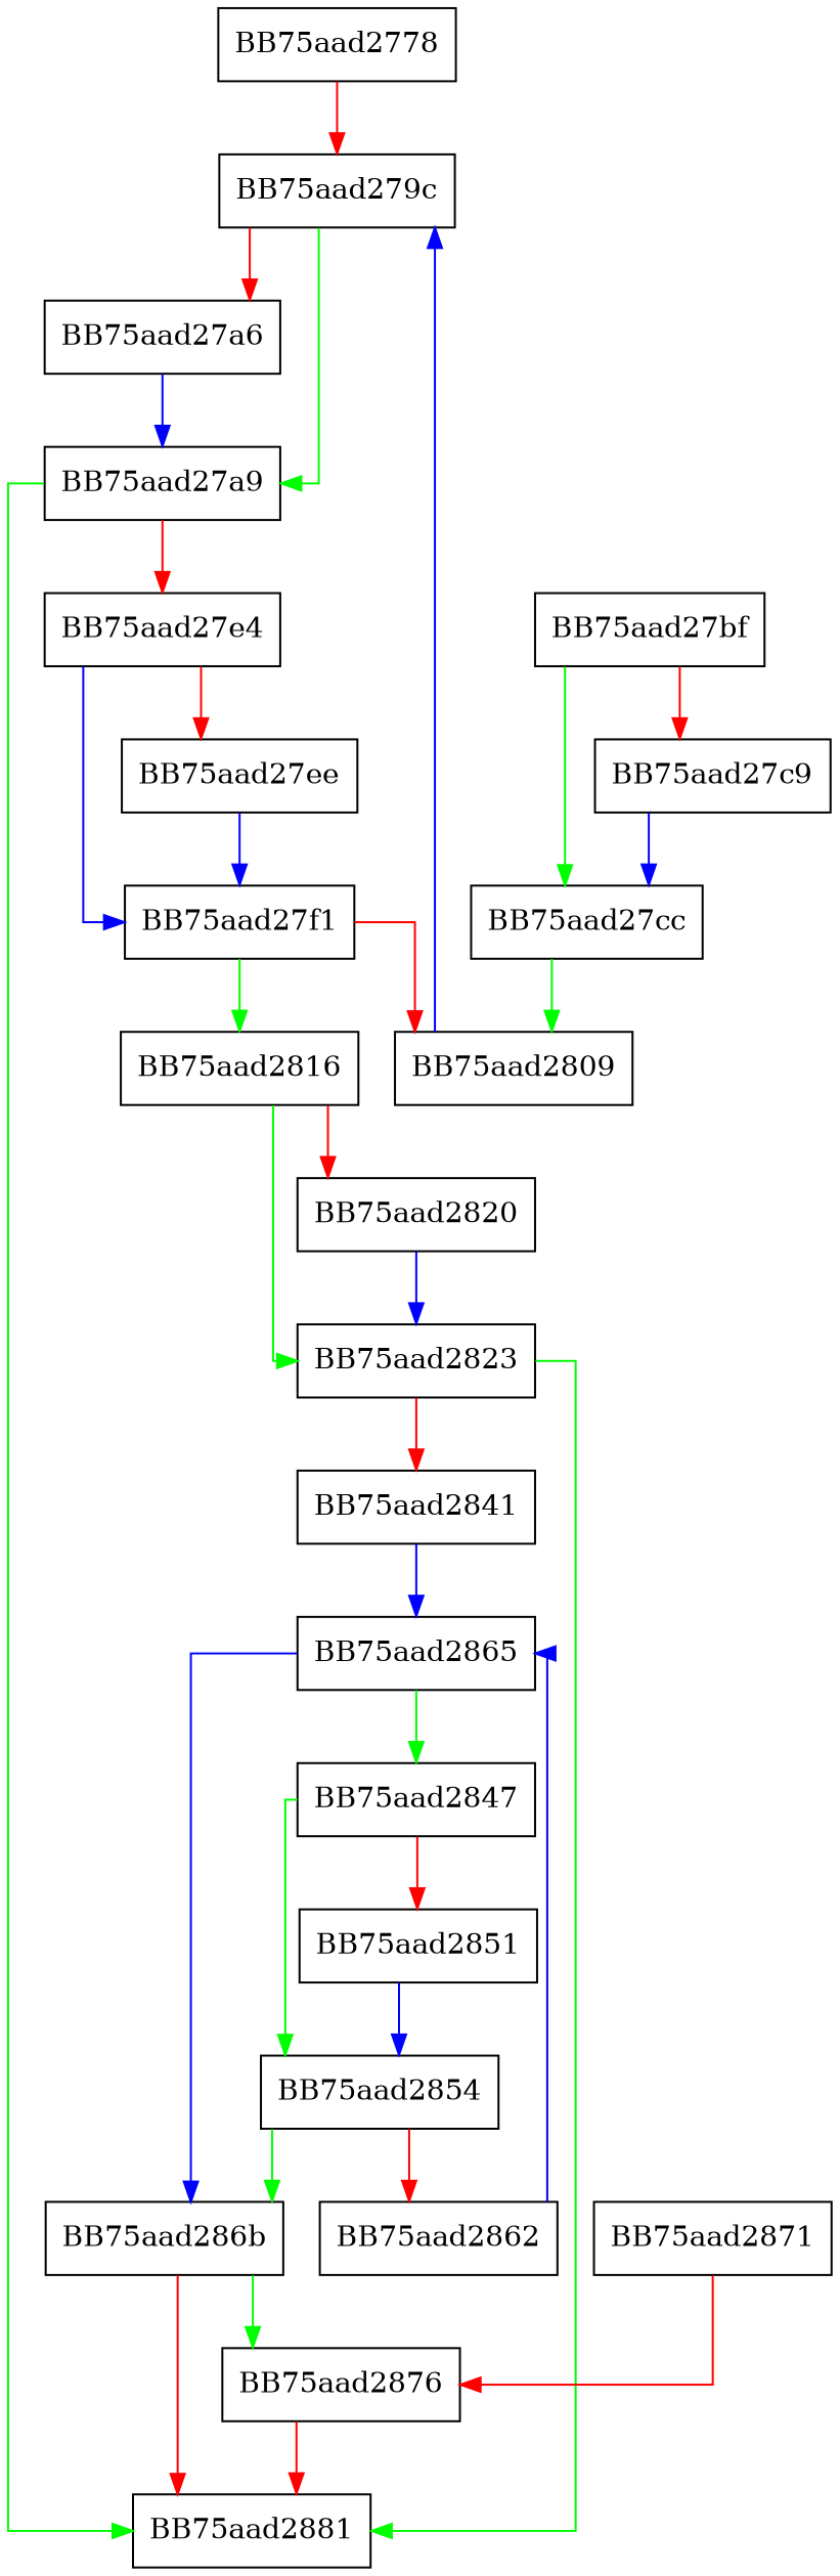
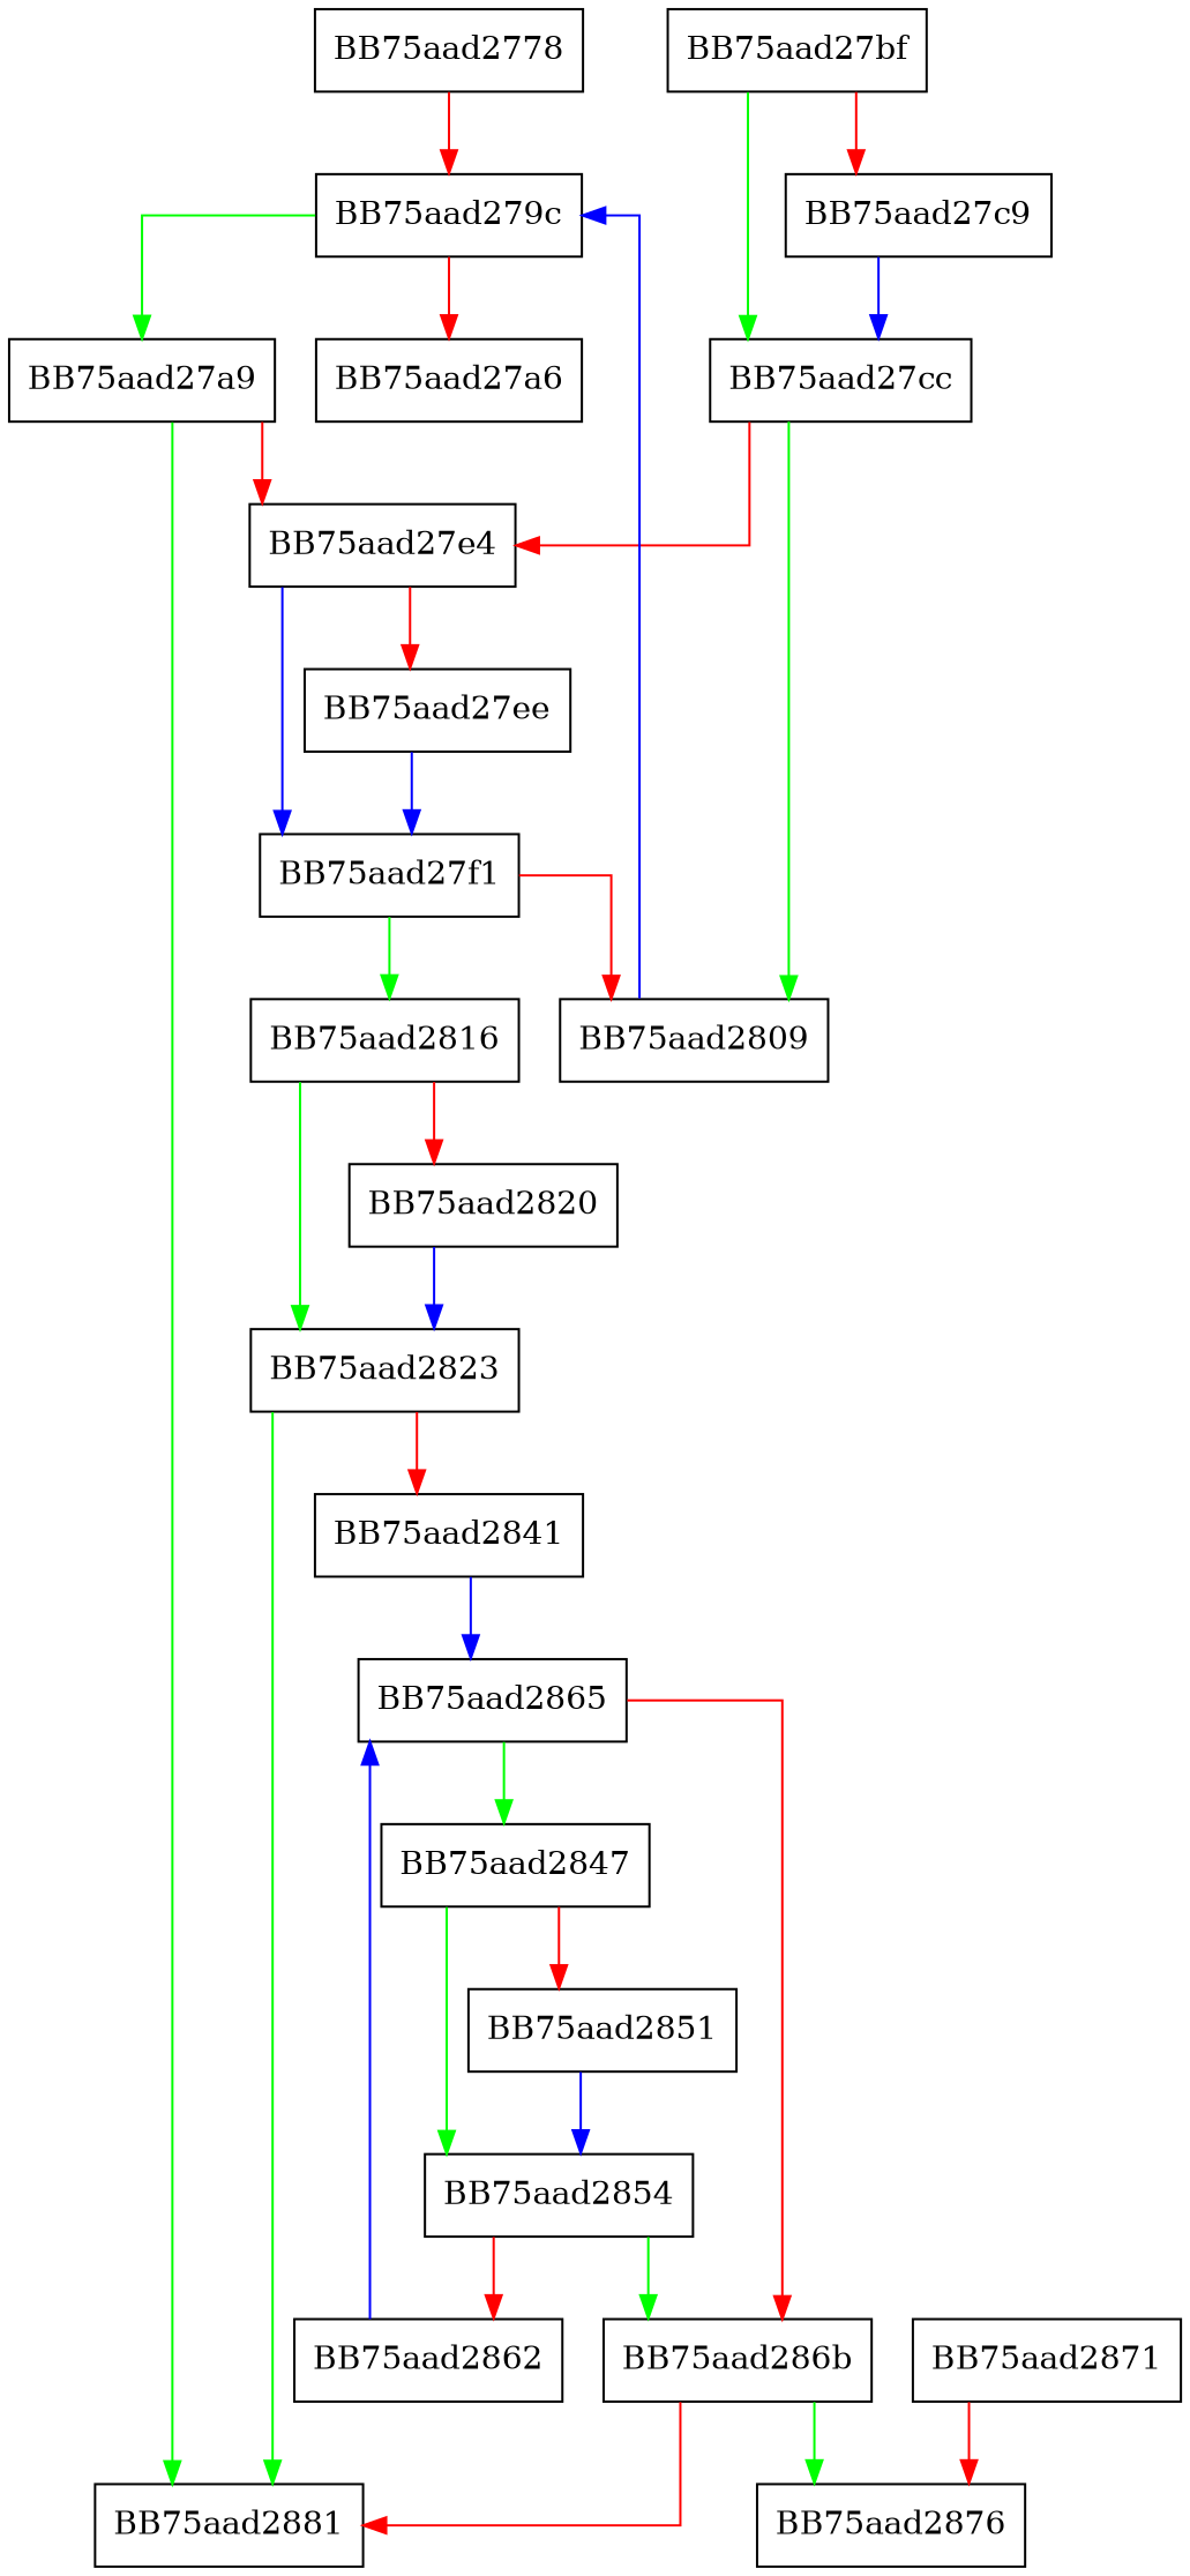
  digraph {
    splines=ortho
    node [shape=box]
    edge [color=red]
    BB75aad2778
    BB75aad279c
    BB75aad27a9
    BB75aad27a6
    BB75aad2881
    BB75aad27e4
    BB75aad27bf
    BB75aad27cc
    BB75aad27c9
    BB75aad2809
    BB75aad27f1
    BB75aad27ee
    BB75aad2816
    BB75aad2823
    BB75aad2820
    BB75aad2841
    BB75aad2865
    BB75aad2847
    BB75aad286b
    BB75aad2854
    BB75aad2851
    BB75aad2876
    BB75aad2862
    BB75aad2871
    BB75aad2778 -> BB75aad279c
    BB75aad279c -> BB75aad27a9 [color=green]
    BB75aad279c -> BB75aad27a6
    BB75aad27a9 -> BB75aad2881 [color=green]
    BB75aad27a9 -> BB75aad27e4
-   BB75aad27a6 -> BB75aad27a9 [color=blue]
    BB75aad27e4 -> BB75aad27f1 [color=blue]
    BB75aad27e4 -> BB75aad27ee
    BB75aad27bf -> BB75aad27cc [color=green]
    BB75aad27bf -> BB75aad27c9
+   BB75aad27cc -> BB75aad27e4
    BB75aad27cc -> BB75aad2809 [color=green]
    BB75aad27c9 -> BB75aad27cc [color=blue]
    BB75aad2809 -> BB75aad279c [color=blue]
    BB75aad27f1 -> BB75aad2809
    BB75aad27f1 -> BB75aad2816 [color=green]
    BB75aad27ee -> BB75aad27f1 [color=blue]
    BB75aad2816 -> BB75aad2823 [color=green]
    BB75aad2816 -> BB75aad2820
    BB75aad2823 -> BB75aad2881 [color=green]
    BB75aad2823 -> BB75aad2841
    BB75aad2820 -> BB75aad2823 [color=blue]
    BB75aad2841 -> BB75aad2865 [color=blue]
    BB75aad2865 -> BB75aad2847 [color=green]
-   BB75aad2865 -> BB75aad286b [color=blue]
+   BB75aad2865 -> BB75aad286b
    BB75aad2847 -> BB75aad2854 [color=green]
    BB75aad2847 -> BB75aad2851
    BB75aad286b -> BB75aad2881
    BB75aad286b -> BB75aad2876 [color=green]
    BB75aad2854 -> BB75aad286b [color=green]
    BB75aad2854 -> BB75aad2862
    BB75aad2851 -> BB75aad2854 [color=blue]
-   BB75aad2876 -> BB75aad2881
    BB75aad2862 -> BB75aad2865 [color=blue]
    BB75aad2871 -> BB75aad2876
  }
